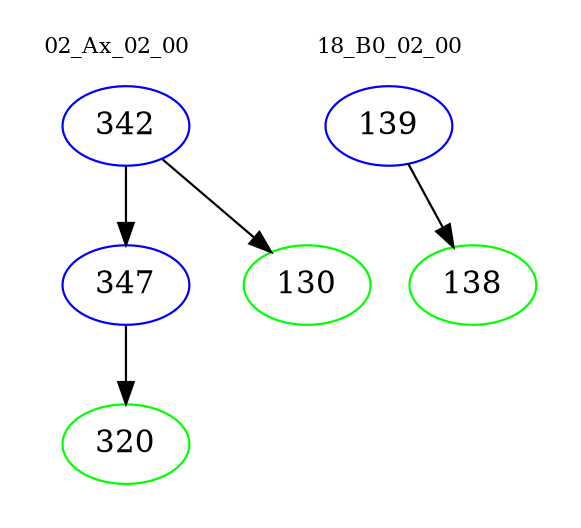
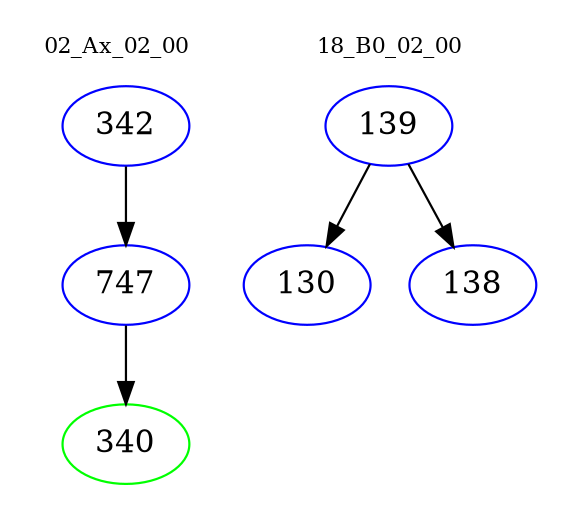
  digraph {
    node [color=blue]
    edge [color=black]
    n1 [label=342]
-   n2 [color=green label=320]
-   n3 [label=347]
+   n2 [color=green label=340]
+   n3 [label=747]
    n4 [label=139]
-   n5 [color=green label=130]
-   n6 [color=green label=138]
+   n5 [label=130]
+   n6 [label=138]
    subgraph cluster_1 {
      color=white
      fontsize=10
      label="02_Ax_02_00"
      n1
      n2
      n3
    }
    subgraph cluster_2 {
      color=white
      fontsize=10
      label="18_B0_02_00"
      n4
      n5
      n6
    }
    n1 -> n3
    n3 -> n2
-   n1 -> n5
+   n4 -> n5
    n4 -> n6
  }
